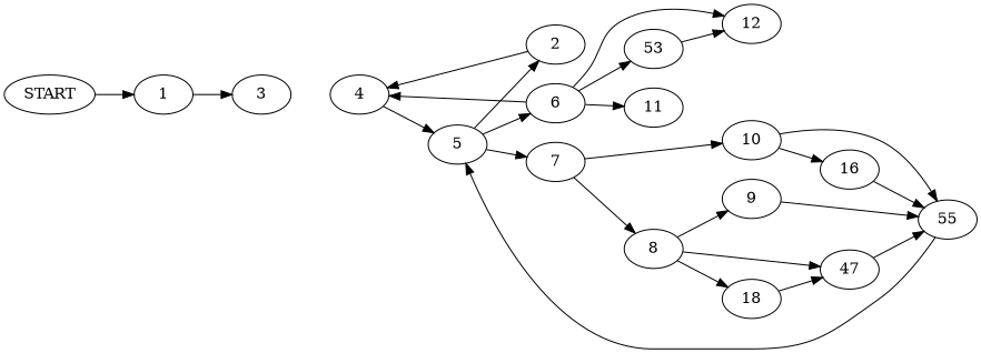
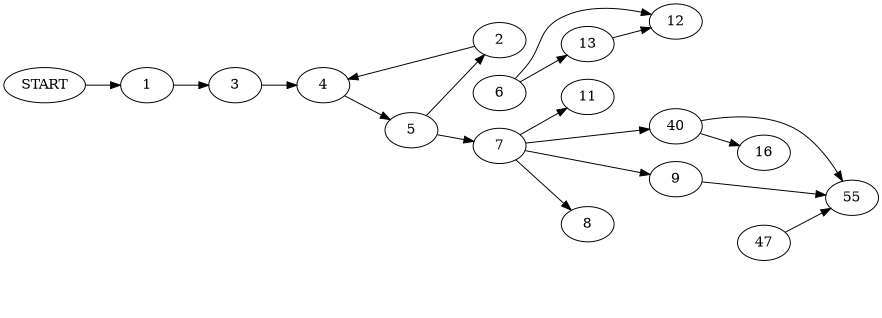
  digraph {
    rankdir=LR
    n1 [label=START]
    1
    3
    2
    4
    5
    6
    7
    12
-   13 [label=53]
+   13
    8
    9
-   10
+   10 [label=40]
    11
    n15 [label=47]
-   18
    n17 [label=55]
    16
    n1 -> 1
    1 -> 3
-   6 -> 4
+   3 -> 4
    2 -> 4
    4 -> 5
    5 -> 2
-   5 -> 6
    5 -> 7
    6 -> 12
    6 -> 13
    7 -> 8
-   8 -> 9
+   7 -> 9
    7 -> 10
-   6 -> 11
+   7 -> 11
    13 -> 12
-   8 -> n15
-   8 -> 18
    9 -> n17
    10 -> n17
    10 -> 16
    n15 -> n17
-   18 -> n15
-   n17 -> 5
-   16 -> n17
  }
